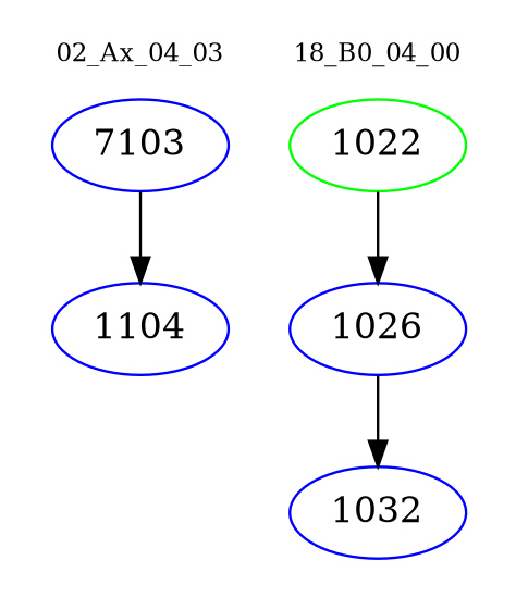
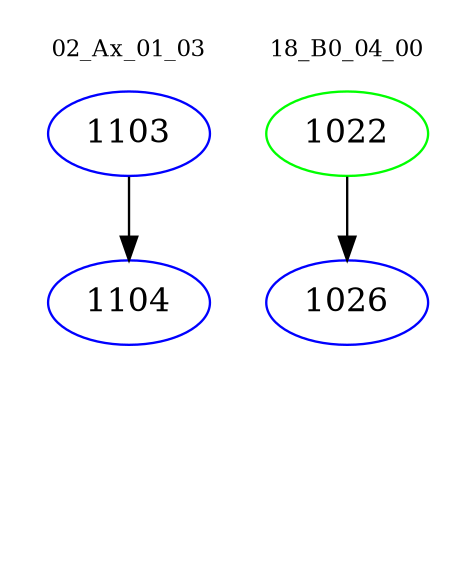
  digraph {
    node [color=blue]
    edge [color=black]
-   n1 [label=7103]
+   n1 [label=1103]
    n2 [label=1104]
    n3 [label=1026]
    n4 [color=green label=1022]
-   n5 [label=1032]
    subgraph cluster_1 {
      color=white
      fontsize=10
-     label="02_Ax_04_03"
+     label="02_Ax_01_03"
      n1
      n2
    }
    subgraph cluster_2 {
      color=white
      fontsize=10
      label="18_B0_04_00"
      n3
      n4
-     n5
    }
    n1 -> n2
-   n3 -> n5
    n4 -> n3
  }
